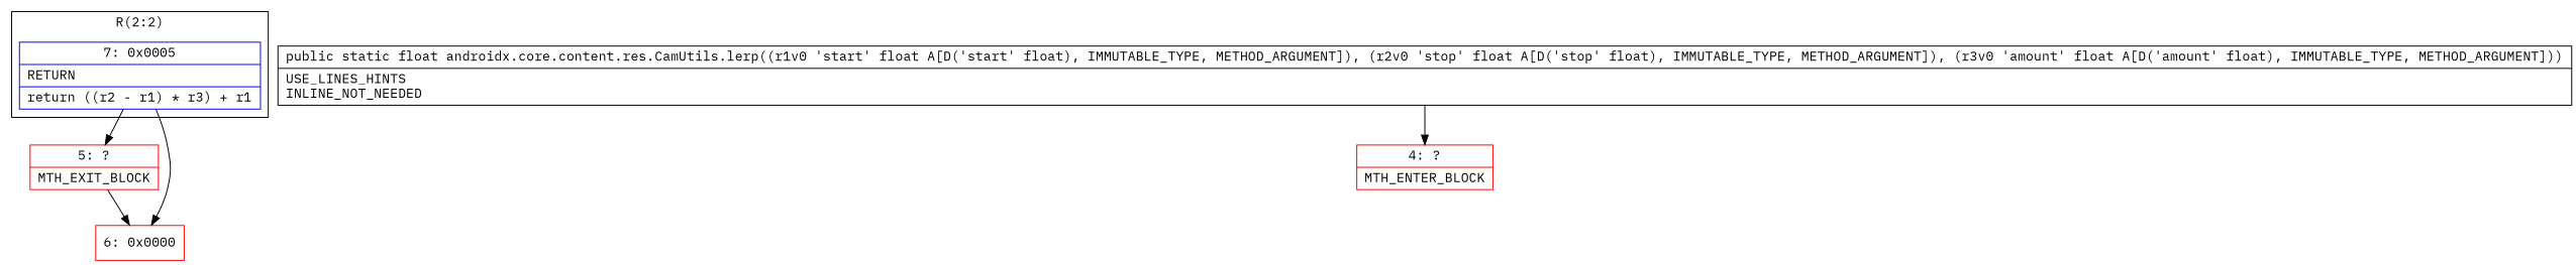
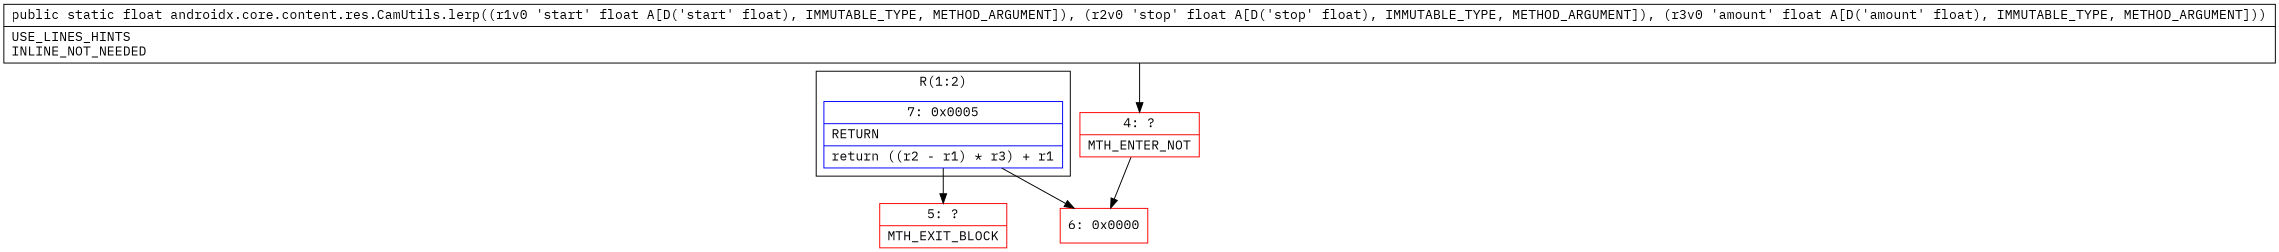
  digraph {
    fontname="IBM Plex Mono"
    node [color=red fontname="IBM Plex Mono" shape=record]
    edge [fontname="IBM Plex Mono"]
    n1 [color=blue label="{7\:\ 0x0005|RETURN\l|return ((r2 \- r1) * r3) + r1\l}"]
    n2 [label="{5\:\ ?|MTH_EXIT_BLOCK\l}"]
    n3 [label="{6\:\ 0x0000}"]
-   n4 [label="{4\:\ ?|MTH_ENTER_BLOCK\l}"]
+   n4 [label="{4\:\ ?|MTH_ENTER_NOT\l}"]
    n5 [label="{public static float androidx.core.content.res.CamUtils.lerp((r1v0 'start' float A[D('start' float), IMMUTABLE_TYPE, METHOD_ARGUMENT]), (r2v0 'stop' float A[D('stop' float), IMMUTABLE_TYPE, METHOD_ARGUMENT]), (r3v0 'amount' float A[D('amount' float), IMMUTABLE_TYPE, METHOD_ARGUMENT]))  | USE_LINES_HINTS\lINLINE_NOT_NEEDED\l}" color=""]
    subgraph cluster_1 {
-     label="R(2:2)"
+     label="R(1:2)"
      n1
    }
    n1 -> n2
    n1 -> n3
-   n2 -> n3
+   n4 -> n3
    n5 -> n4
  }
